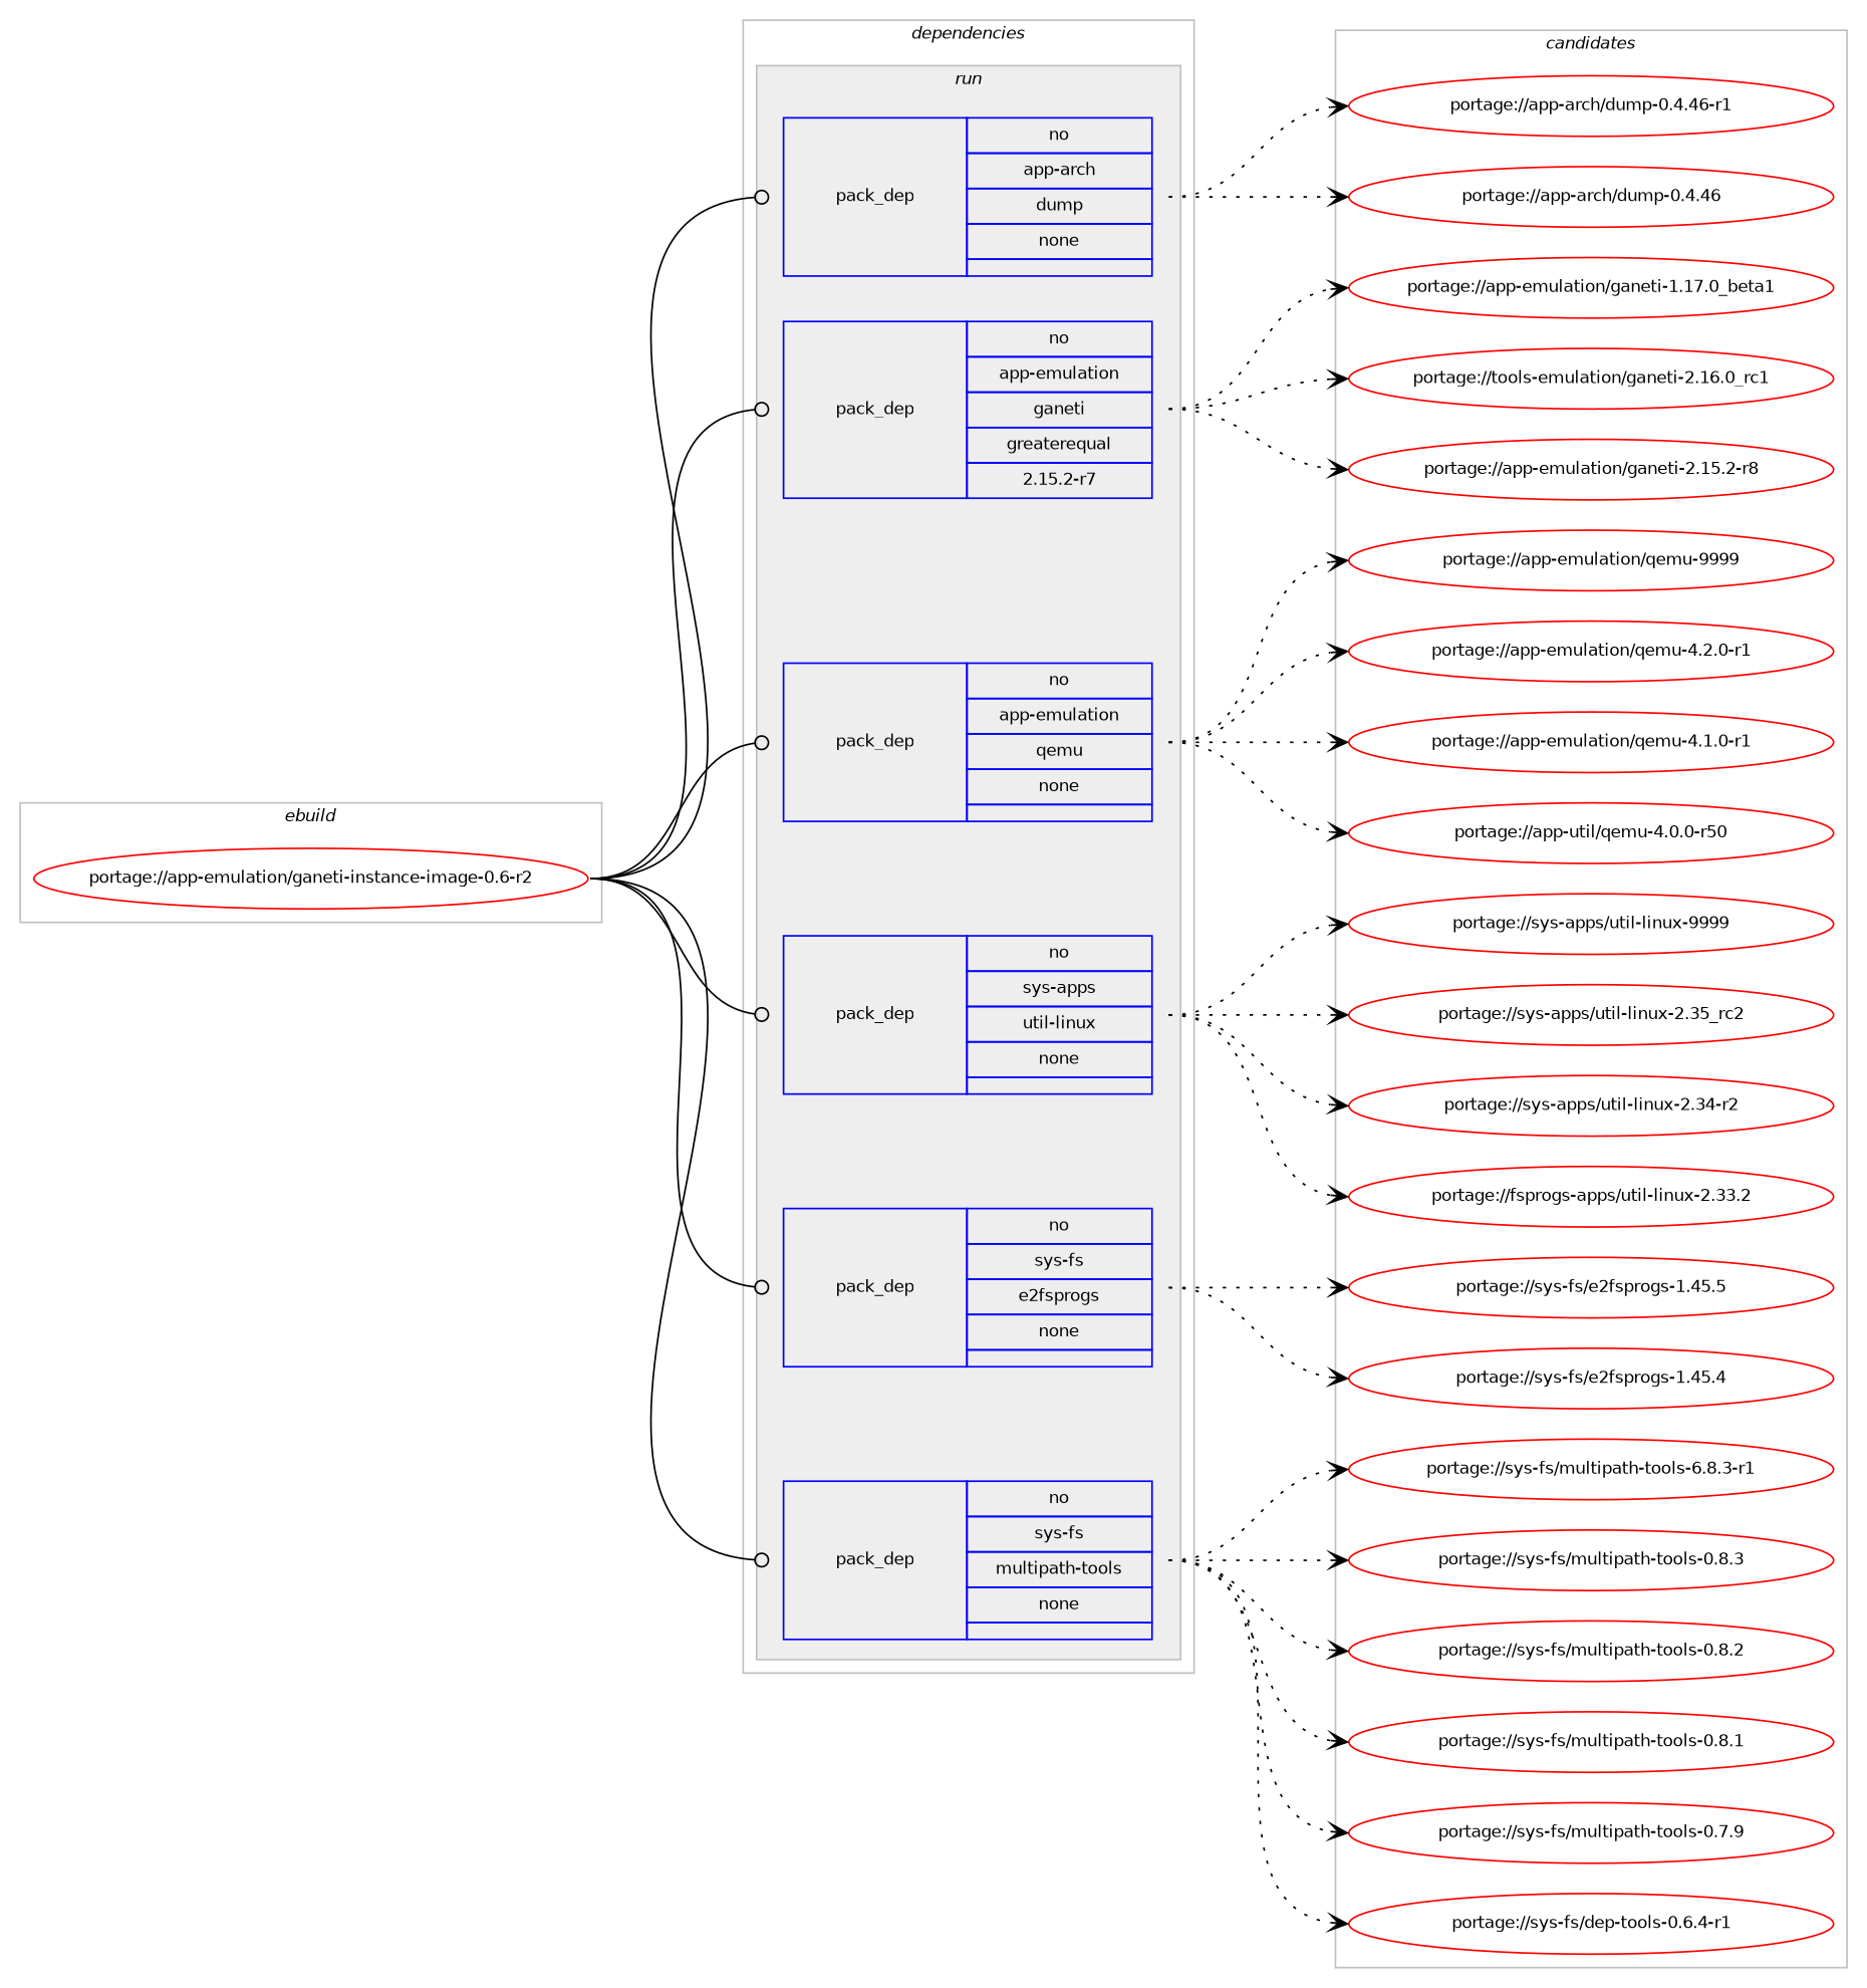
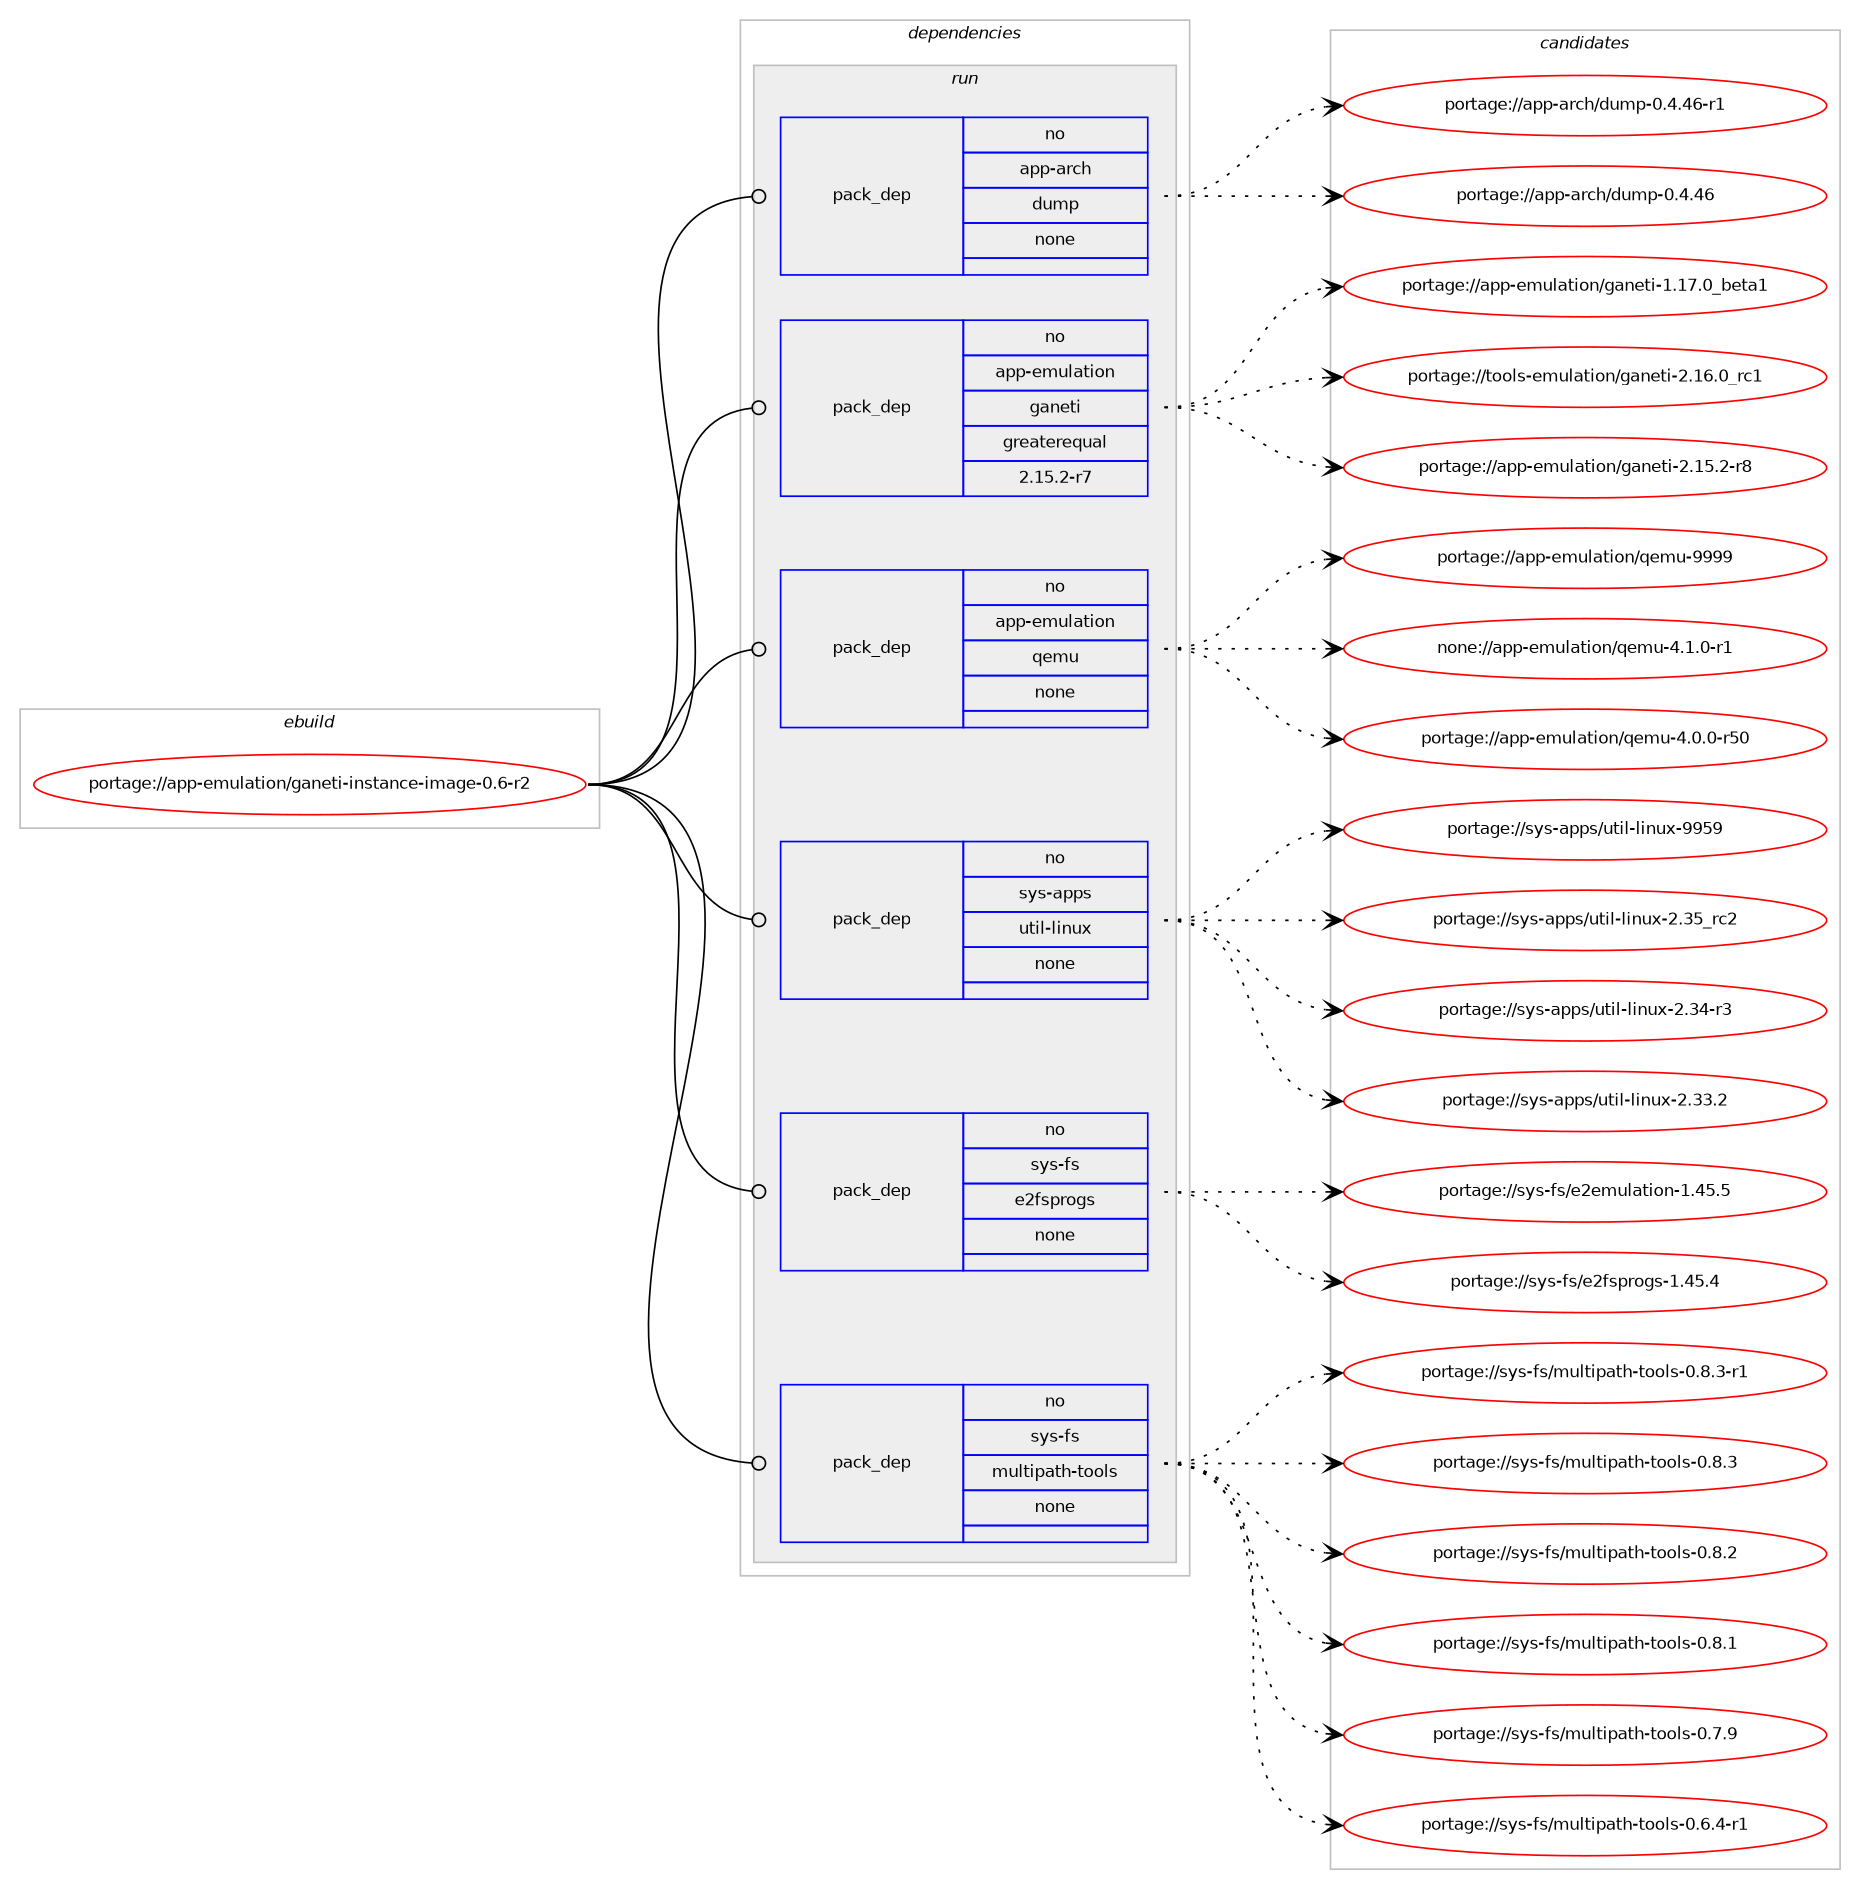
  digraph {
    compound=true
    concentrate=true
    fontname=Helvetica
    fontsize=10
    newrank=true
    rankdir=LR
    ranksep=1.5
    node [color=red fontname=Helvetica fontsize=10]
    edge [arrowhead=vee headport=w style=dotted tailport=e weight=100]
    n1 [label="portage://app-emulation/ganeti-instance-image-0.6-r2" width=4]
    n2 [color=blue label=<<TABLE BORDER="0" CELLBORDER="1" CELLSPACING="0" CELLPADDING="4" WIDTH="220"><TR><TD ROWSPAN="6" CELLPADDING="30">pack_dep</TD></TR><TR><TD WIDTH="110">no</TD></TR><TR><TD>app-arch</TD></TR><TR><TD>dump</TD></TR><TR><TD>none</TD></TR><TR><TD></TD></TR></TABLE>> shape=none]
    n3 [color=blue label=<<TABLE BORDER="0" CELLBORDER="1" CELLSPACING="0" CELLPADDING="4" WIDTH="220"><TR><TD ROWSPAN="6" CELLPADDING="30">pack_dep</TD></TR><TR><TD WIDTH="110">no</TD></TR><TR><TD>app-emulation</TD></TR><TR><TD>ganeti</TD></TR><TR><TD>greaterequal</TD></TR><TR><TD>2.15.2-r7</TD></TR></TABLE>> shape=none]
    n4 [color=blue label=<<TABLE BORDER="0" CELLBORDER="1" CELLSPACING="0" CELLPADDING="4" WIDTH="220"><TR><TD ROWSPAN="6" CELLPADDING="30">pack_dep</TD></TR><TR><TD WIDTH="110">no</TD></TR><TR><TD>app-emulation</TD></TR><TR><TD>qemu</TD></TR><TR><TD>none</TD></TR><TR><TD></TD></TR></TABLE>> shape=none]
    n5 [color=blue label=<<TABLE BORDER="0" CELLBORDER="1" CELLSPACING="0" CELLPADDING="4" WIDTH="220"><TR><TD ROWSPAN="6" CELLPADDING="30">pack_dep</TD></TR><TR><TD WIDTH="110">no</TD></TR><TR><TD>sys-apps</TD></TR><TR><TD>util-linux</TD></TR><TR><TD>none</TD></TR><TR><TD></TD></TR></TABLE>> shape=none]
    n6 [color=blue label=<<TABLE BORDER="0" CELLBORDER="1" CELLSPACING="0" CELLPADDING="4" WIDTH="220"><TR><TD ROWSPAN="6" CELLPADDING="30">pack_dep</TD></TR><TR><TD WIDTH="110">no</TD></TR><TR><TD>sys-fs</TD></TR><TR><TD>e2fsprogs</TD></TR><TR><TD>none</TD></TR><TR><TD></TD></TR></TABLE>> shape=none]
    n7 [color=blue label=<<TABLE BORDER="0" CELLBORDER="1" CELLSPACING="0" CELLPADDING="4" WIDTH="220"><TR><TD ROWSPAN="6" CELLPADDING="30">pack_dep</TD></TR><TR><TD WIDTH="110">no</TD></TR><TR><TD>sys-fs</TD></TR><TR><TD>multipath-tools</TD></TR><TR><TD>none</TD></TR><TR><TD></TD></TR></TABLE>> shape=none]
    n8 [label="portage://app-arch/dump-0.4.46-r1" width=4]
    n9 [label="portage://app-arch/dump-0.4.46" width=4]
    n10 [label="portage://app-emulation/ganeti-1.17.0_beta1" width=4]
    n11 [label="portage://tools-emulation/ganeti-2.16.0_rc1" width=4]
    n12 [label="portage://app-emulation/ganeti-2.15.2-r8" width=4]
    n13 [label="portage://app-emulation/qemu-9999" width=4]
-   n14 [label="portage://app-emulation/qemu-4.2.0-r1" width=4]
-   n15 [label="portage://app-emulation/qemu-4.1.0-r1" width=4]
-   n16 [label="portage://app-util/qemu-4.0.0-r50" width=4]
-   n17 [label="portage://sys-apps/util-linux-9999" width=4]
+   n15 [label="none://app-emulation/qemu-4.1.0-r1" width=4]
+   n16 [label="portage://app-emulation/qemu-4.0.0-r50" width=4]
+   n17 [label="portage://sys-apps/util-linux-9959" width=4]
    n18 [label="portage://sys-apps/util-linux-2.35_rc2" width=4]
-   n19 [label="portage://sys-apps/util-linux-2.34-r2" width=4]
-   n20 [label="portage://fsprogs-apps/util-linux-2.33.2" width=4]
-   n21 [label="portage://sys-fs/e2fsprogs-1.45.5" width=4]
+   n19 [label="portage://sys-apps/util-linux-2.34-r3" width=4]
+   n20 [label="portage://sys-apps/util-linux-2.33.2" width=4]
+   n21 [label="portage://sys-fs/e2emulation-1.45.5" width=4]
    n22 [label="portage://sys-fs/e2fsprogs-1.45.4" width=4]
-   n23 [label="portage://sys-fs/multipath-tools-6.8.3-r1" width=4]
+   n23 [label="portage://sys-fs/multipath-tools-0.8.3-r1" width=4]
    n24 [label="portage://sys-fs/multipath-tools-0.8.3" width=4]
    n25 [label="portage://sys-fs/multipath-tools-0.8.2" width=4]
    n26 [label="portage://sys-fs/multipath-tools-0.8.1" width=4]
    n27 [label="portage://sys-fs/multipath-tools-0.7.9" width=4]
-   n28 [label="portage://sys-fs/dep-tools-0.6.4-r1" width=4]
+   n28 [label="portage://sys-fs/multipath-tools-0.6.4-r1" width=4]
    subgraph cluster_1 {
      color=gray
      label=<<i>ebuild</i>>
      n1
    }
    subgraph cluster_2 {
      color=gray
      label=<<i>dependencies</i>>
      subgraph cluster_3 {
        color=gray
        fillcolor="#eeeeee"
        label=<<i>compile</i>>
        style=filled
      }
      subgraph cluster_4 {
        color=gray
        fillcolor="#eeeeee"
        label=<<i>compile and run</i>>
        style=filled
      }
      subgraph cluster_5 {
        color=gray
        fillcolor="#eeeeee"
        label=<<i>run</i>>
        style=filled
        subgraph sub_6 {
          color=gray
          fillcolor="#eeeeee"
          label=<<i>run</i>>
          style=filled
          n2
        }
        subgraph sub_7 {
          color=gray
          fillcolor="#eeeeee"
          label=<<i>run</i>>
          style=filled
          n3
        }
        subgraph sub_8 {
          color=gray
          fillcolor="#eeeeee"
          label=<<i>run</i>>
          style=filled
          n4
        }
        subgraph sub_9 {
          color=gray
          fillcolor="#eeeeee"
          label=<<i>run</i>>
          style=filled
          n5
        }
        subgraph sub_10 {
          color=gray
          fillcolor="#eeeeee"
          label=<<i>run</i>>
          style=filled
          n6
        }
        subgraph sub_11 {
          color=gray
          fillcolor="#eeeeee"
          label=<<i>run</i>>
          style=filled
          n7
        }
      }
    }
    subgraph cluster_12 {
      color=gray
      label=<<i>candidates</i>>
      rank=same
      subgraph sub_13 {
        color=black
        label=<<i>candidates</i>>
        nodesep=1
        rank=same
        n8
        n9
      }
      subgraph sub_14 {
        color=black
        label=<<i>candidates</i>>
        nodesep=1
        rank=same
        n10
        n11
        n12
      }
      subgraph sub_15 {
        color=black
        label=<<i>candidates</i>>
        nodesep=1
        rank=same
        n13
-       n14
        n15
        n16
      }
      subgraph sub_16 {
        color=black
        label=<<i>candidates</i>>
        nodesep=1
        rank=same
        n17
        n18
        n19
        n20
      }
      subgraph sub_17 {
        color=black
        label=<<i>candidates</i>>
        nodesep=1
        rank=same
        n21
        n22
      }
      subgraph sub_18 {
        color=black
        label=<<i>candidates</i>>
        nodesep=1
        rank=same
        n23
        n24
        n25
        n26
        n27
        n28
      }
    }
    n1 -> n2 [arrowhead=odot style=solid weight=20]
    n1 -> n3 [arrowhead=odot style=solid weight=20]
    n1 -> n4 [arrowhead=odot style=solid weight=20]
    n1 -> n5 [arrowhead=odot style=solid weight=20]
    n1 -> n6 [arrowhead=odot style=solid weight=20]
    n1 -> n7 [arrowhead=odot style=solid weight=20]
    n2 -> n8
    n2 -> n9
    n3 -> n10
    n3 -> n11
    n3 -> n12
    n4 -> n13
-   n4 -> n14
    n4 -> n15
    n4 -> n16
    n5 -> n17
    n5 -> n18
    n5 -> n19
    n5 -> n20
    n6 -> n21
    n6 -> n22
    n7 -> n23
    n7 -> n24
    n7 -> n25
    n7 -> n26
    n7 -> n27
    n7 -> n28
  }
